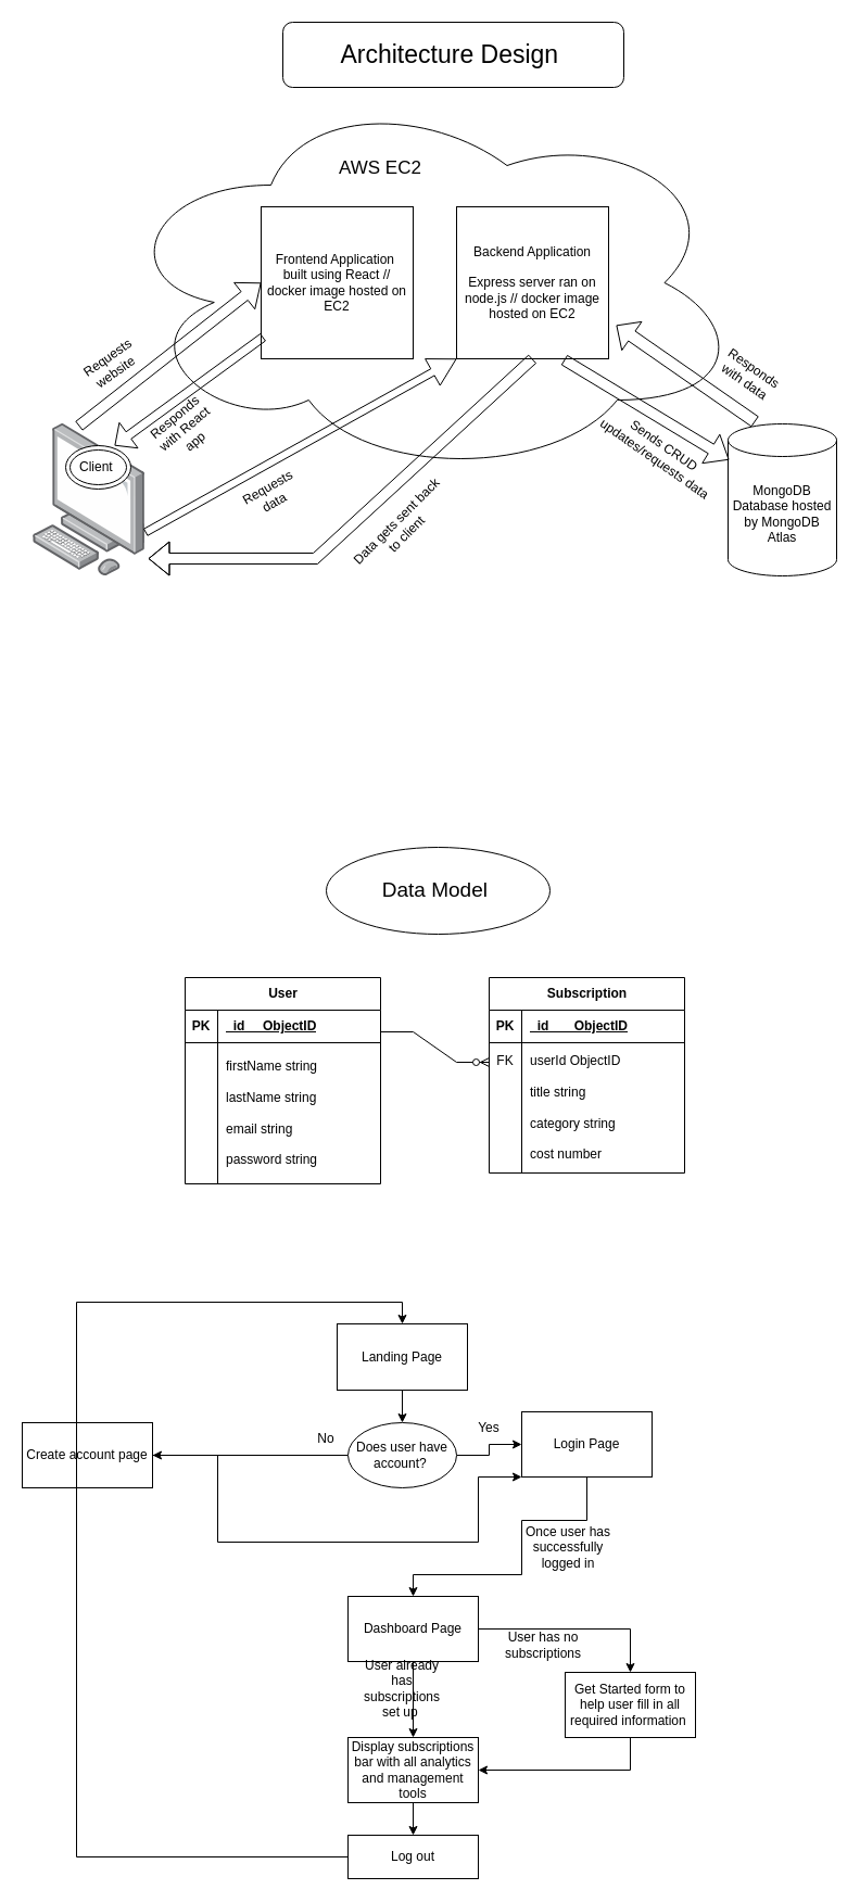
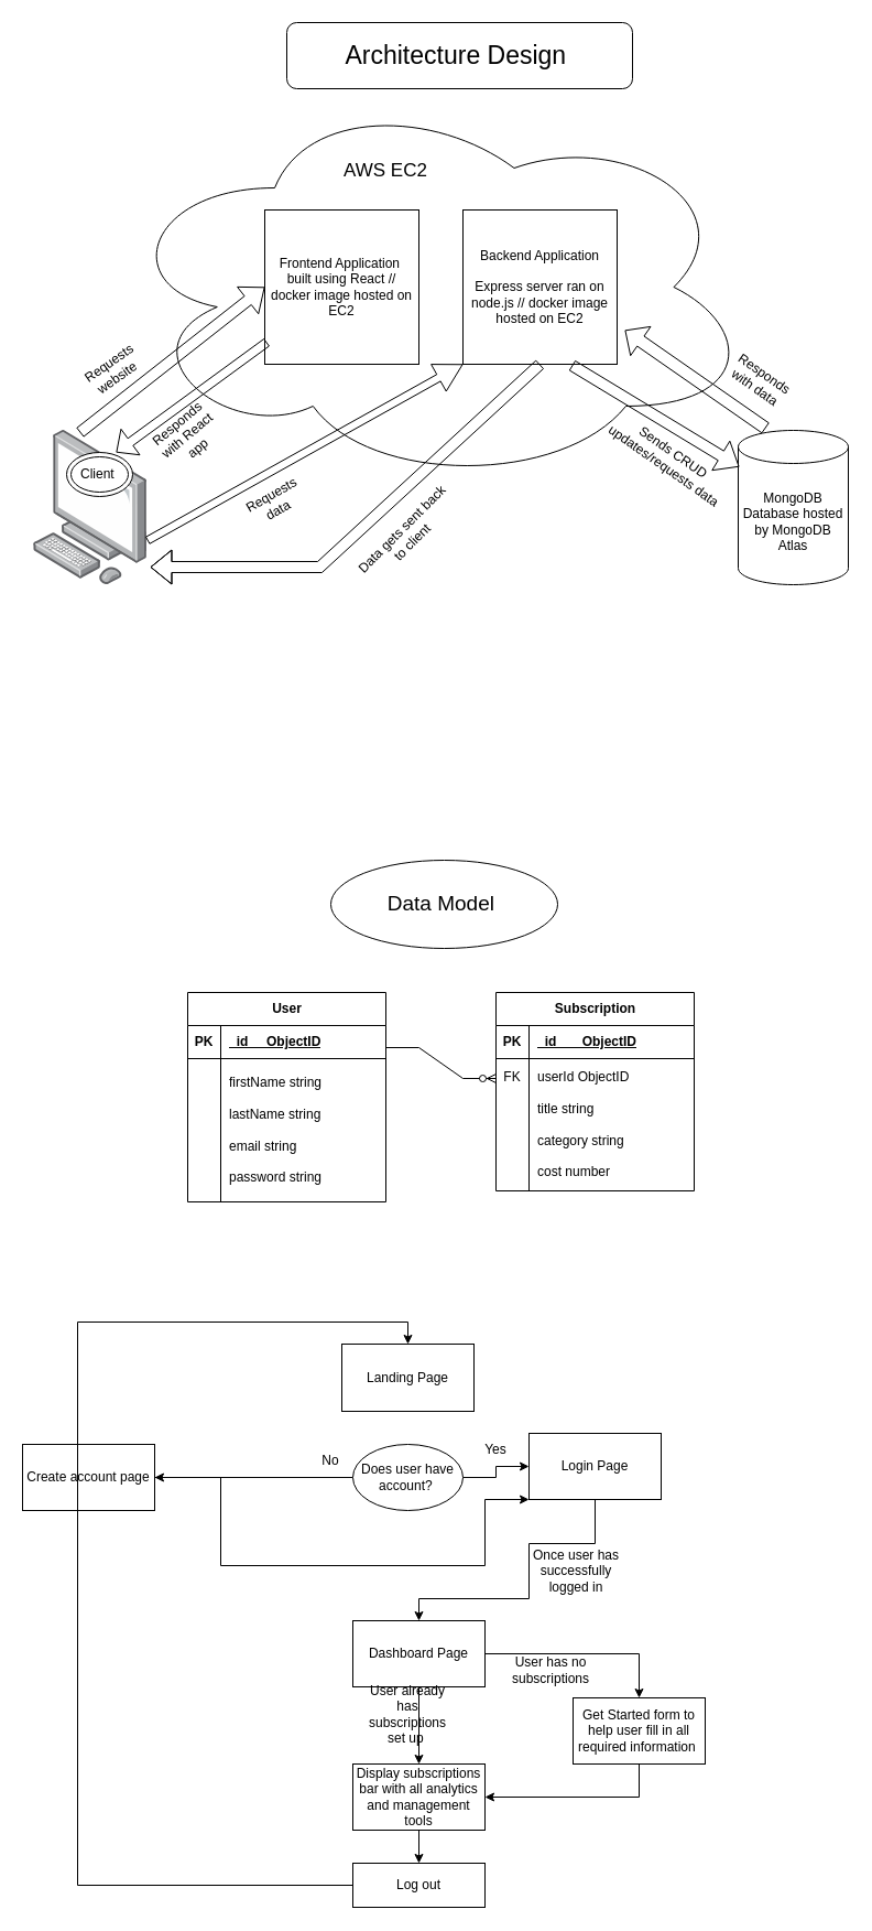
  <mxCell id="0" />
  <mxCell id="1" parent="0" />
  <mxCell id="2" value="" style="image;points=[];aspect=fixed;html=1;align=center;shadow=0;dashed=0;image=img/lib/allied_telesis/computer_and_terminals/Personal_Computer.svg;" vertex="1" parent="1"><mxGeometry x="30" y="390" width="103.3" height="140" as="geometry" /></mxCell>
  <mxCell id="3" value="Client&amp;nbsp;" style="ellipse;shape=doubleEllipse;whiteSpace=wrap;html=1;" vertex="1" parent="1"><mxGeometry x="60" y="410" width="60" height="40" as="geometry" /></mxCell>
  <mxCell id="4" value="" style="ellipse;shape=cloud;whiteSpace=wrap;html=1;" vertex="1" parent="1"><mxGeometry x="104" y="80" width="580" height="360" as="geometry" /></mxCell>
  <mxCell id="5" value="Frontend Application&amp;nbsp;&lt;div&gt;built using React // docker image hosted on EC2&lt;/div&gt;" style="whiteSpace=wrap;html=1;aspect=fixed;" vertex="1" parent="1"><mxGeometry x="240" y="190" width="140" height="140" as="geometry" /></mxCell>
  <mxCell id="6" value="Backend Application&lt;div&gt;&lt;br&gt;&lt;/div&gt;&lt;div&gt;Express server ran on node.js // docker image hosted on EC2&lt;/div&gt;" style="whiteSpace=wrap;html=1;aspect=fixed;" vertex="1" parent="1"><mxGeometry x="420" y="190" width="140" height="140" as="geometry" /></mxCell>
  <mxCell id="7" value="&lt;font style=&quot;font-size: 17px;&quot;&gt;AWS EC2&lt;/font&gt;" style="text;html=1;align=center;verticalAlign=middle;whiteSpace=wrap;rounded=0;" vertex="1" parent="1"><mxGeometry x="300" y="140" width="100" height="30" as="geometry" /></mxCell>
  <mxCell id="8" value="MongoDB Database hosted by MongoDB Atlas" style="shape=cylinder3;whiteSpace=wrap;html=1;boundedLbl=1;backgroundOutline=1;size=15;" vertex="1" parent="1"><mxGeometry x="670" y="390" width="100" height="140" as="geometry" /></mxCell>
  <mxCell id="9" value="&lt;font style=&quot;font-size: 23px;&quot;&gt;Architecture Design&amp;nbsp;&lt;/font&gt;" style="rounded=1;whiteSpace=wrap;html=1;" vertex="1" parent="1"><mxGeometry x="260" y="20" width="314" height="60" as="geometry" /></mxCell>
  <mxCell id="10" value="" style="shape=flexArrow;endArrow=classic;html=1;rounded=0;entryX=0;entryY=0.5;entryDx=0;entryDy=0;exitX=0.407;exitY=0.014;exitDx=0;exitDy=0;exitPerimeter=0;" edge="1" parent="1" source="2" target="5"><mxGeometry width="50" height="50" relative="1" as="geometry"><mxPoint x="83.3" y="410" as="sourcePoint" /><mxPoint x="133.3" y="360" as="targetPoint" /></mxGeometry></mxCell>
  <mxCell id="11" value="" style="shape=flexArrow;endArrow=classic;html=1;rounded=0;width=8;endSize=4.85;entryX=0.75;entryY=0;entryDx=0;entryDy=0;exitX=0.014;exitY=0.857;exitDx=0;exitDy=0;exitPerimeter=0;entryPerimeter=0;" edge="1" parent="1" source="5" target="3"><mxGeometry width="50" height="50" relative="1" as="geometry"><mxPoint x="230" y="380" as="sourcePoint" /><mxPoint x="250" y="360" as="targetPoint" /><Array as="points" /></mxGeometry></mxCell>
  <mxCell id="12" value="Requests website&amp;nbsp;" style="text;html=1;align=center;verticalAlign=middle;whiteSpace=wrap;rounded=0;rotation=-35;" vertex="1" parent="1"><mxGeometry x="73.3" y="320" width="60" height="30" as="geometry" /></mxCell>
  <mxCell id="13" value="Responds with React app" style="text;html=1;align=center;verticalAlign=middle;whiteSpace=wrap;rounded=0;rotation=-40;" vertex="1" parent="1"><mxGeometry x="140" y="380" width="60" height="30" as="geometry" /></mxCell>
  <mxCell id="14" value="" style="shape=flexArrow;endArrow=classic;html=1;rounded=0;width=7;endSize=7.92;entryX=0;entryY=1;entryDx=0;entryDy=0;" edge="1" parent="1" target="6"><mxGeometry width="50" height="50" relative="1" as="geometry"><mxPoint x="133.3" y="490" as="sourcePoint" /><mxPoint x="183.3" y="440" as="targetPoint" /></mxGeometry></mxCell>
  <mxCell id="15" value="Requests data&amp;nbsp;" style="text;html=1;align=center;verticalAlign=middle;whiteSpace=wrap;rounded=0;rotation=-30;" vertex="1" parent="1"><mxGeometry x="220" y="440" width="60" height="30" as="geometry" /></mxCell>
  <mxCell id="16" value="" style="shape=flexArrow;endArrow=classic;html=1;rounded=0;entryX=1.026;entryY=0.886;entryDx=0;entryDy=0;entryPerimeter=0;exitX=0.5;exitY=1;exitDx=0;exitDy=0;" edge="1" parent="1" source="6" target="2"><mxGeometry width="50" height="50" relative="1" as="geometry"><mxPoint x="230" y="560" as="sourcePoint" /><mxPoint x="360" y="460" as="targetPoint" /><Array as="points"><mxPoint x="290" y="514" /></Array></mxGeometry></mxCell>
  <mxCell id="17" value="" style="shape=flexArrow;endArrow=classic;html=1;rounded=0;entryX=0.01;entryY=0.236;entryDx=0;entryDy=0;entryPerimeter=0;exitX=0.707;exitY=1.007;exitDx=0;exitDy=0;exitPerimeter=0;" edge="1" parent="1" source="6" target="8"><mxGeometry width="50" height="50" relative="1" as="geometry"><mxPoint x="250" y="370" as="sourcePoint" /><mxPoint x="300" y="320" as="targetPoint" /><Array as="points" /></mxGeometry></mxCell>
  <mxCell id="18" value="Sends CRUD updates/requests data" style="text;html=1;align=center;verticalAlign=middle;whiteSpace=wrap;rounded=0;rotation=35;" vertex="1" parent="1"><mxGeometry x="544" y="401.47" width="126" height="30" as="geometry" /></mxCell>
  <mxCell id="19" value="" style="shape=flexArrow;endArrow=classic;html=1;rounded=0;width=11;endSize=5.32;entryX=1.05;entryY=0.779;entryDx=0;entryDy=0;exitX=0.25;exitY=-0.014;exitDx=0;exitDy=0;exitPerimeter=0;entryPerimeter=0;" edge="1" parent="1" source="8" target="6"><mxGeometry width="50" height="50" relative="1" as="geometry"><mxPoint x="250" y="370" as="sourcePoint" /><mxPoint x="300" y="320" as="targetPoint" /></mxGeometry></mxCell>
  <mxCell id="20" value="Responds with data" style="text;html=1;align=center;verticalAlign=middle;whiteSpace=wrap;rounded=0;rotation=35;" vertex="1" parent="1"><mxGeometry x="660" y="330" width="60" height="30" as="geometry" /></mxCell>
  <mxCell id="21" value="Data gets sent back to client&amp;nbsp;" style="text;html=1;align=center;verticalAlign=middle;whiteSpace=wrap;rounded=0;rotation=-45;" vertex="1" parent="1"><mxGeometry x="310" y="470" width="120" height="30" as="geometry" /></mxCell>
  <mxCell id="22" value="User" style="shape=table;startSize=30;container=1;collapsible=1;childLayout=tableLayout;fixedRows=1;rowLines=0;fontStyle=1;align=center;resizeLast=1;html=1;" vertex="1" parent="1"><mxGeometry x="170" y="900" width="180" height="190" as="geometry" /></mxCell>
  <mxCell id="23" value="" style="shape=tableRow;horizontal=0;startSize=0;swimlaneHead=0;swimlaneBody=0;fillColor=none;collapsible=0;dropTarget=0;points=[[0,0.5],[1,0.5]];portConstraint=eastwest;top=0;left=0;right=0;bottom=1;" vertex="1" parent="22"><mxGeometry y="30" width="180" height="30" as="geometry" /></mxCell>
  <mxCell id="24" value="PK" style="shape=partialRectangle;connectable=0;fillColor=none;top=0;left=0;bottom=0;right=0;fontStyle=1;overflow=hidden;whiteSpace=wrap;html=1;" vertex="1" parent="23"><mxGeometry width="30" height="30" as="geometry"><mxRectangle width="30" height="30" as="alternateBounds" /></mxGeometry></mxCell>
  <mxCell id="25" value="_id &amp;nbsp; &amp;nbsp; ObjectID" style="shape=partialRectangle;connectable=0;fillColor=none;top=0;left=0;bottom=0;right=0;align=left;spacingLeft=6;fontStyle=5;overflow=hidden;whiteSpace=wrap;html=1;" vertex="1" parent="23"><mxGeometry x="30" width="150" height="30" as="geometry"><mxRectangle width="150" height="30" as="alternateBounds" /></mxGeometry></mxCell>
  <mxCell id="26" value="" style="shape=tableRow;horizontal=0;startSize=0;swimlaneHead=0;swimlaneBody=0;fillColor=none;collapsible=0;dropTarget=0;points=[[0,0.5],[1,0.5]];portConstraint=eastwest;top=0;left=0;right=0;bottom=0;" vertex="1" parent="22"><mxGeometry y="60" width="180" height="130" as="geometry" /></mxCell>
  <mxCell id="27" value="" style="shape=partialRectangle;connectable=0;fillColor=none;top=0;left=0;bottom=0;right=0;editable=1;overflow=hidden;whiteSpace=wrap;html=1;" vertex="1" parent="26"><mxGeometry width="30" height="130" as="geometry"><mxRectangle width="30" height="130" as="alternateBounds" /></mxGeometry></mxCell>
  <mxCell id="28" value="firstName string&lt;div&gt;&lt;br&gt;&lt;/div&gt;&lt;div&gt;lastName string&lt;/div&gt;&lt;div&gt;&lt;br&gt;&lt;/div&gt;&lt;div&gt;email string&lt;/div&gt;&lt;div&gt;&lt;br&gt;&lt;/div&gt;&lt;div&gt;password string&lt;/div&gt;" style="shape=partialRectangle;connectable=0;fillColor=none;top=0;left=0;bottom=0;right=0;align=left;spacingLeft=6;overflow=hidden;whiteSpace=wrap;html=1;" vertex="1" parent="26"><mxGeometry x="30" width="150" height="130" as="geometry"><mxRectangle width="150" height="130" as="alternateBounds" /></mxGeometry></mxCell>
  <mxCell id="29" value="Subscription" style="shape=table;startSize=30;container=1;collapsible=1;childLayout=tableLayout;fixedRows=1;rowLines=0;fontStyle=1;align=center;resizeLast=1;html=1;" vertex="1" parent="1"><mxGeometry x="450" y="900" width="180" height="180" as="geometry" /></mxCell>
  <mxCell id="30" value="" style="shape=tableRow;horizontal=0;startSize=0;swimlaneHead=0;swimlaneBody=0;fillColor=none;collapsible=0;dropTarget=0;points=[[0,0.5],[1,0.5]];portConstraint=eastwest;top=0;left=0;right=0;bottom=1;" vertex="1" parent="29"><mxGeometry y="30" width="180" height="30" as="geometry" /></mxCell>
  <mxCell id="31" value="PK" style="shape=partialRectangle;connectable=0;fillColor=none;top=0;left=0;bottom=0;right=0;fontStyle=1;overflow=hidden;whiteSpace=wrap;html=1;" vertex="1" parent="30"><mxGeometry width="30" height="30" as="geometry"><mxRectangle width="30" height="30" as="alternateBounds" /></mxGeometry></mxCell>
  <mxCell id="32" value="_id &amp;nbsp; &amp;nbsp; &amp;nbsp; ObjectID" style="shape=partialRectangle;connectable=0;fillColor=none;top=0;left=0;bottom=0;right=0;align=left;spacingLeft=6;fontStyle=5;overflow=hidden;whiteSpace=wrap;html=1;" vertex="1" parent="30"><mxGeometry x="30" width="150" height="30" as="geometry"><mxRectangle width="150" height="30" as="alternateBounds" /></mxGeometry></mxCell>
  <mxCell id="33" value="" style="shape=tableRow;horizontal=0;startSize=0;swimlaneHead=0;swimlaneBody=0;fillColor=none;collapsible=0;dropTarget=0;points=[[0,0.5],[1,0.5]];portConstraint=eastwest;top=0;left=0;right=0;bottom=0;" vertex="1" parent="29"><mxGeometry y="60" width="180" height="120" as="geometry" /></mxCell>
  <mxCell id="34" value="FK&lt;div&gt;&lt;br&gt;&lt;/div&gt;&lt;div&gt;&lt;br&gt;&lt;/div&gt;&lt;div&gt;&lt;br&gt;&lt;/div&gt;&lt;div&gt;&lt;br&gt;&lt;/div&gt;&lt;div&gt;&lt;br&gt;&lt;/div&gt;&lt;div&gt;&lt;br&gt;&lt;/div&gt;" style="shape=partialRectangle;connectable=0;fillColor=none;top=0;left=0;bottom=0;right=0;editable=1;overflow=hidden;whiteSpace=wrap;html=1;" vertex="1" parent="33"><mxGeometry width="30" height="120" as="geometry"><mxRectangle width="30" height="120" as="alternateBounds" /></mxGeometry></mxCell>
  <mxCell id="35" value="userId ObjectID&lt;div&gt;&lt;br&gt;&lt;/div&gt;&lt;div&gt;title string&lt;/div&gt;&lt;div&gt;&lt;br&gt;&lt;/div&gt;&lt;div&gt;category string&lt;/div&gt;&lt;div&gt;&lt;br&gt;&lt;/div&gt;&lt;div&gt;cost number&lt;/div&gt;" style="shape=partialRectangle;connectable=0;fillColor=none;top=0;left=0;bottom=0;right=0;align=left;spacingLeft=6;overflow=hidden;whiteSpace=wrap;html=1;" vertex="1" parent="33"><mxGeometry x="30" width="150" height="120" as="geometry"><mxRectangle width="150" height="120" as="alternateBounds" /></mxGeometry></mxCell>
  <mxCell id="36" value="" style="shape=tableRow;horizontal=0;startSize=0;swimlaneHead=0;swimlaneBody=0;fillColor=none;collapsible=0;dropTarget=0;points=[[0,0.5],[1,0.5]];portConstraint=eastwest;top=0;left=0;right=0;bottom=0;" vertex="1" parent="1"><mxGeometry x="170" y="1050" width="180" height="30" as="geometry" /></mxCell>
  <mxCell id="37" value="" style="shape=partialRectangle;connectable=0;fillColor=none;top=0;left=0;bottom=0;right=0;editable=1;overflow=hidden;whiteSpace=wrap;html=1;" vertex="1" parent="36"><mxGeometry width="30" height="30" as="geometry"><mxRectangle width="30" height="30" as="alternateBounds" /></mxGeometry></mxCell>
  <mxCell id="38" value="" style="edgeStyle=entityRelationEdgeStyle;fontSize=12;html=1;endArrow=ERzeroToMany;endFill=1;rounded=0;" edge="1" parent="1"><mxGeometry width="100" height="100" relative="1" as="geometry"><mxPoint x="350" y="950" as="sourcePoint" /><mxPoint x="450" y="978" as="targetPoint" /></mxGeometry></mxCell>
  <mxCell id="39" value="&lt;font style=&quot;font-size: 19px;&quot;&gt;Data Model&amp;nbsp;&lt;/font&gt;" style="ellipse;whiteSpace=wrap;html=1;align=center;" vertex="1" parent="1"><mxGeometry x="300" y="780" width="206" height="80" as="geometry" /></mxCell>
- <mxCell id="40" style="edgeStyle=orthogonalEdgeStyle;rounded=0;orthogonalLoop=1;jettySize=auto;html=1;entryX=0.5;entryY=0;entryDx=0;entryDy=0;" edge="1" parent="1" source="41" target="44"><mxGeometry relative="1" as="geometry" /></mxCell>
  <mxCell id="41" value="Landing Page" style="rounded=0;whiteSpace=wrap;html=1;" vertex="1" parent="1"><mxGeometry x="310" y="1219" width="120" height="61" as="geometry" /></mxCell>
  <mxCell id="42" value="" style="edgeStyle=orthogonalEdgeStyle;rounded=0;orthogonalLoop=1;jettySize=auto;html=1;" edge="1" parent="1" source="44" target="46"><mxGeometry relative="1" as="geometry" /></mxCell>
  <mxCell id="43" value="" style="edgeStyle=orthogonalEdgeStyle;rounded=0;orthogonalLoop=1;jettySize=auto;html=1;" edge="1" parent="1" source="44" target="48"><mxGeometry relative="1" as="geometry" /></mxCell>
  <mxCell id="44" value="Does user have account?&amp;nbsp;" style="ellipse;whiteSpace=wrap;html=1;" vertex="1" parent="1"><mxGeometry x="320" y="1310" width="100" height="60" as="geometry" /></mxCell>
  <mxCell id="45" style="edgeStyle=orthogonalEdgeStyle;rounded=0;orthogonalLoop=1;jettySize=auto;html=1;entryX=0;entryY=1;entryDx=0;entryDy=0;" edge="1" parent="1" source="46" target="48"><mxGeometry relative="1" as="geometry"><Array as="points"><mxPoint x="200" y="1420" /><mxPoint x="440" y="1420" /><mxPoint x="440" y="1360" /></Array></mxGeometry></mxCell>
  <mxCell id="46" value="Create account page" style="rounded=0;whiteSpace=wrap;html=1;" vertex="1" parent="1"><mxGeometry x="20" y="1310" width="120" height="60" as="geometry" /></mxCell>
  <mxCell id="47" style="edgeStyle=orthogonalEdgeStyle;rounded=0;orthogonalLoop=1;jettySize=auto;html=1;entryX=0.5;entryY=0;entryDx=0;entryDy=0;" edge="1" parent="1" source="48" target="53"><mxGeometry relative="1" as="geometry"><Array as="points"><mxPoint x="540" y="1400" /><mxPoint x="480" y="1400" /><mxPoint x="480" y="1450" /><mxPoint x="380" y="1450" /></Array></mxGeometry></mxCell>
  <mxCell id="48" value="Login Page" style="rounded=0;whiteSpace=wrap;html=1;" vertex="1" parent="1"><mxGeometry x="480" y="1300" width="120" height="60" as="geometry" /></mxCell>
  <mxCell id="49" value="No" style="text;html=1;align=center;verticalAlign=middle;whiteSpace=wrap;rounded=0;" vertex="1" parent="1"><mxGeometry x="270" y="1310" width="60" height="30" as="geometry" /></mxCell>
  <mxCell id="50" value="Yes" style="text;html=1;align=center;verticalAlign=middle;whiteSpace=wrap;rounded=0;" vertex="1" parent="1"><mxGeometry x="420" y="1300" width="60" height="30" as="geometry" /></mxCell>
  <mxCell id="51" value="" style="edgeStyle=orthogonalEdgeStyle;rounded=0;orthogonalLoop=1;jettySize=auto;html=1;" edge="1" parent="1" source="53" target="56"><mxGeometry relative="1" as="geometry" /></mxCell>
  <mxCell id="52" style="edgeStyle=orthogonalEdgeStyle;rounded=0;orthogonalLoop=1;jettySize=auto;html=1;entryX=0.5;entryY=0;entryDx=0;entryDy=0;" edge="1" parent="1" source="53" target="58"><mxGeometry relative="1" as="geometry" /></mxCell>
  <mxCell id="53" value="Dashboard Page" style="rounded=0;whiteSpace=wrap;html=1;" vertex="1" parent="1"><mxGeometry x="320" y="1470" width="120" height="60" as="geometry" /></mxCell>
  <mxCell id="54" value="Once user has successfully logged in" style="text;html=1;align=center;verticalAlign=middle;whiteSpace=wrap;rounded=0;" vertex="1" parent="1"><mxGeometry x="480" y="1410" width="86" height="30" as="geometry" /></mxCell>
  <mxCell id="55" value="" style="edgeStyle=orthogonalEdgeStyle;rounded=0;orthogonalLoop=1;jettySize=auto;html=1;" edge="1" parent="1" source="56" target="62"><mxGeometry relative="1" as="geometry" /></mxCell>
  <mxCell id="56" value="Display subscriptions bar with all analytics and management tools" style="rounded=0;whiteSpace=wrap;html=1;" vertex="1" parent="1"><mxGeometry x="320" y="1600" width="120" height="60" as="geometry" /></mxCell>
  <mxCell id="57" style="edgeStyle=orthogonalEdgeStyle;rounded=0;orthogonalLoop=1;jettySize=auto;html=1;entryX=1;entryY=0.5;entryDx=0;entryDy=0;" edge="1" parent="1" source="58" target="56"><mxGeometry relative="1" as="geometry"><Array as="points"><mxPoint x="580" y="1630" /></Array></mxGeometry></mxCell>
  <mxCell id="58" value="Get Started form to help user fill in all required information&amp;nbsp;" style="rounded=0;whiteSpace=wrap;html=1;" vertex="1" parent="1"><mxGeometry x="520" y="1540" width="120" height="60" as="geometry" /></mxCell>
  <mxCell id="59" value="User already has subscriptions set up&amp;nbsp;" style="text;html=1;align=center;verticalAlign=middle;whiteSpace=wrap;rounded=0;" vertex="1" parent="1"><mxGeometry x="340" y="1540" width="60" height="30" as="geometry" /></mxCell>
  <mxCell id="60" value="User has no subscriptions" style="text;html=1;align=center;verticalAlign=middle;whiteSpace=wrap;rounded=0;" vertex="1" parent="1"><mxGeometry x="470" y="1500" width="60" height="30" as="geometry" /></mxCell>
  <mxCell id="61" style="edgeStyle=orthogonalEdgeStyle;rounded=0;orthogonalLoop=1;jettySize=auto;html=1;entryX=0.5;entryY=0;entryDx=0;entryDy=0;" edge="1" parent="1" source="62" target="41"><mxGeometry relative="1" as="geometry"><Array as="points"><mxPoint x="70" y="1710" /><mxPoint x="70" y="1199" /><mxPoint x="370" y="1199" /></Array></mxGeometry></mxCell>
  <mxCell id="62" value="Log out" style="rounded=0;whiteSpace=wrap;html=1;" vertex="1" parent="1"><mxGeometry x="320" y="1690" width="120" height="40" as="geometry" /></mxCell>
